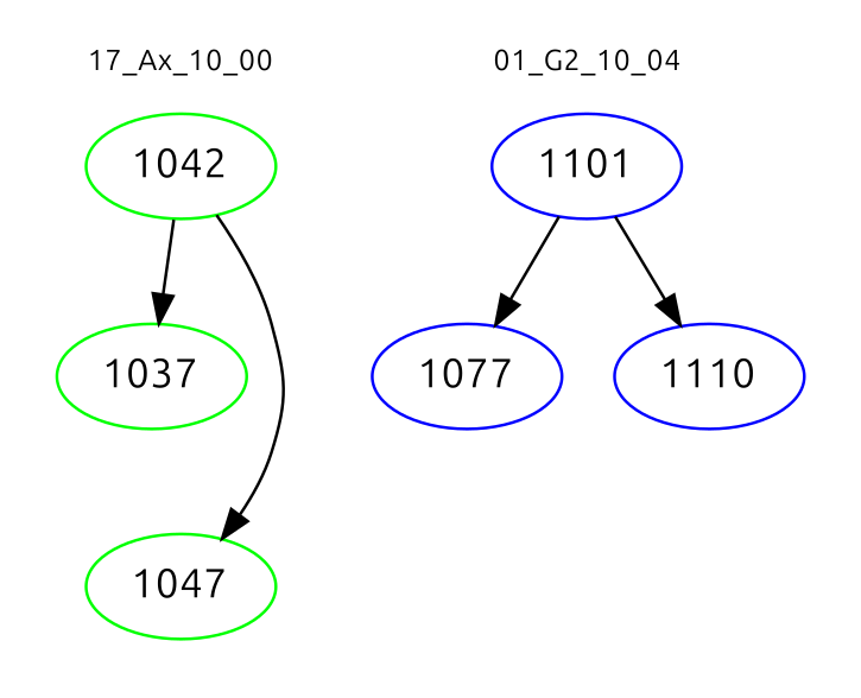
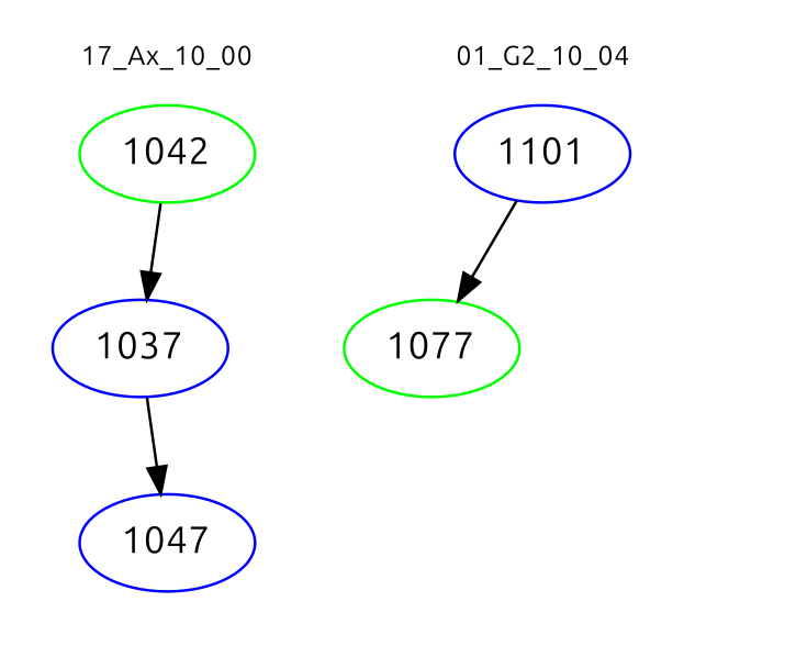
  digraph {
    fontname=Ubuntu
    node [color=green fontname=Ubuntu]
    edge [color=black fontname=Ubuntu]
    n1 [label=1042]
-   n2 [label=1037]
-   n3 [label=1047]
+   n2 [color=blue label=1037]
+   n3 [color=blue label=1047]
    n4 [color=blue label=1101]
-   n5 [color=blue label=1077]
-   n6 [color=blue label=1110]
+   n5 [label=1077]
    subgraph cluster_1 {
      color=white
      fontsize=10
      label="17_Ax_10_00"
      n1
      n2
      n3
    }
    subgraph cluster_2 {
      color=white
      fontsize=10
      label="01_G2_10_04"
      n4
      n5
-     n6
    }
    n1 -> n2
-   n1 -> n3
+   n2 -> n3
    n4 -> n5
-   n4 -> n6
  }
